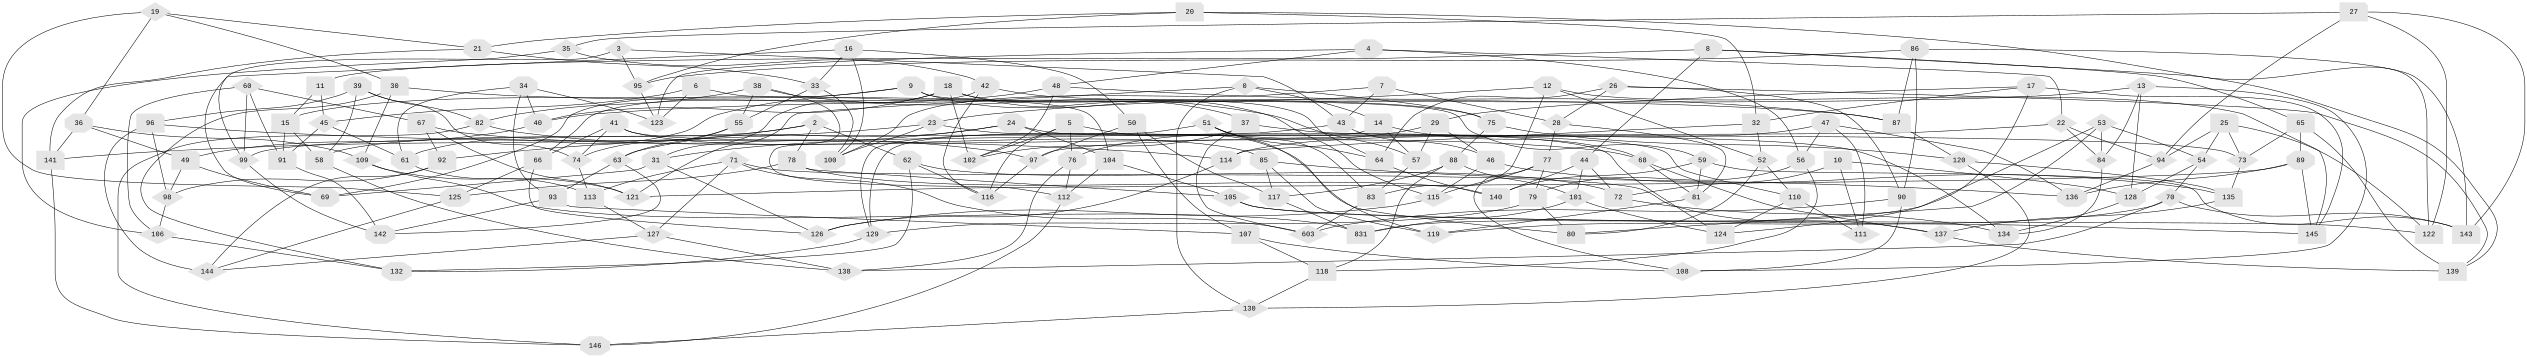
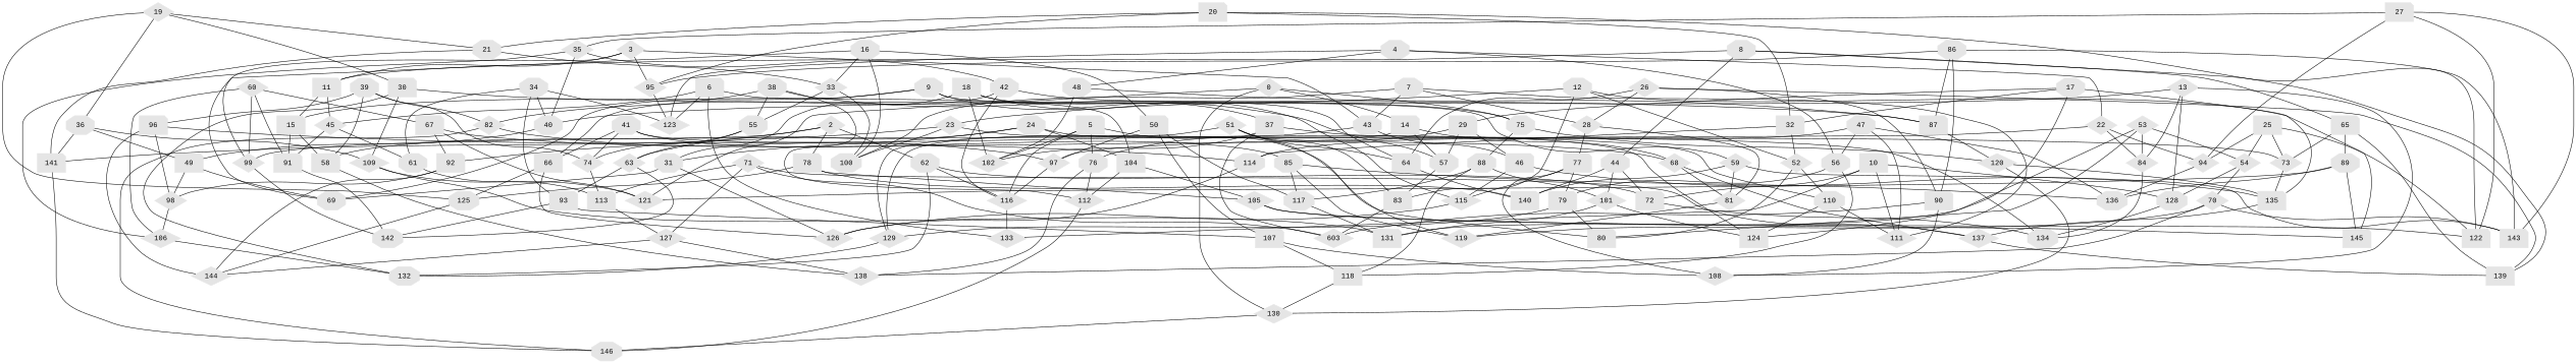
  graph {
    fontname="Liberation Mono"
    node [color=gray90 fontname="Liberation Mono" shape=diamond style=filled]
    edge [fontname="Liberation Mono"]
    n1 [label=0]
    14 [shape=note]
    75 [shape=octagon]
    121
    130
    57 [shape=octagon]
    68
    129
    88 [shape=octagon]
    120
    146 [shape=octagon]
    58 [shape=note]
    2
    62 [shape=octagon]
    78 [shape=note]
    92 [shape=note]
    138
    116
    72 [shape=note]
    132 [shape=octagon]
    125 [shape=octagon]
    140 [shape=note]
    105
    98
    144
    11 [shape=note]
    3
    43 [shape=octagon]
    95
    99
    45
    15 [shape=note]
    46 [shape=note]
    123
    142 [shape=octagon]
    4 [shape=octagon]
    22
    48 [shape=octagon]
    56 [shape=octagon]
    84
    94
    97
    102
    87 [shape=note]
    61 [shape=octagon]
    79 [shape=note]
    118 [shape=note]
    5 [shape=note]
    76 [shape=octagon]
    80 [shape=note]
    112
+   133
    6 [shape=note]
    104 [shape=note]
    91 [shape=note]
    7 [shape=octagon]
    28
    100 [shape=octagon]
    111
    77 [shape=note]
    81
    8 [shape=octagon]
    44 [shape=octagon]
    65 [shape=note]
    139 [shape=note]
    101
    73
    89 [shape=octagon]
    9 [shape=octagon]
    37 [shape=note]
    59
    69 [shape=octagon]
    n73 [label=603]
    143 [shape=note]
    10 [shape=note]
    128 [shape=octagon]
    134 [shape=octagon]
    12 [shape=octagon]
    23
    52
    83 [shape=note]
    145 [shape=note]
    141 [shape=note]
    110 [shape=octagon]
    13
    40 [shape=octagon]
    108
    49 [shape=note]
    137
    16 [shape=octagon]
    33
    50 [shape=note]
    55 [shape=octagon]
    107 [shape=note]
    117 [shape=octagon]
    17 [shape=octagon]
    29 [shape=note]
    32 [shape=note]
    124 [shape=note]
    114 [shape=octagon]
    18 [shape=note]
    31 [shape=octagon]
    64 [shape=note]
    115
    126
    21 [shape=octagon]
    19
    30 [shape=note]
    36 [shape=octagon]
    109
    20 [shape=note]
    122 [shape=note]
    136 [shape=octagon]
    24 [shape=octagon]
    63
    93 [shape=note]
    25 [shape=note]
    54
    70
    135 [shape=note]
    26
    90 [shape=note]
    27 [shape=note]
    35
    42 [shape=octagon]
    106
    119
-   131 [shape=note label=831]
+   131 [shape=note]
    74
    34 [shape=octagon]
    113 [shape=note]
    66 [shape=note]
    38 [shape=octagon]
    82
    39 [shape=octagon]
    96 [shape=note]
    41 [shape=octagon]
    85 [shape=octagon]
    47 [shape=octagon]
    51
    53
    60
    67 [shape=note]
    127
    71
    86 [shape=octagon]
    n1 -- 14
    n1 -- 75
    n1 -- 121
    n1 -- 130
    14 -- 57
    14 -- 68
    14 -- 129
    75 -- 88
    75 -- 120
    130 -- 146
    57 -- 83
    68 -- 81
    68 -- 137
    129 -- 132
    88 -- 118
    88 -- 101
    88 -- 117
    120 -- 130
    120 -- 135
    58 -- 138
    2 -- 58
    2 -- 62
    2 -- 78
    2 -- 92
    62 -- 116
    62 -- 72
    62 -- 132
    78 -- 125
    78 -- 140
    78 -- 105
    92 -- 98
    92 -- 144
+   116 -- 133
    72 -- 134
    125 -- 144
    105 -- 145
    105 -- 122
    98 -- 106
    11 -- 45
    11 -- 15
+   3 -- 11
    3 -- 43
    3 -- 95
    3 -- 99
    43 -- 99
    43 -- 46
    95 -- 123
    99 -- 142
    45 -- 61
    45 -- 91
    15 -- 58
    15 -- 91
    46 -- 115
    46 -- 135
    4 -- 123
    4 -- 22
    4 -- 48
    4 -- 56
    22 -- 84
    22 -- 94
    22 -- 97
    48 -- 102
    48 -- 87
-   48 -- 61
    56 -- 79
    56 -- 118
    84 -- 134
    94 -- 136
    97 -- 116
    87 -- 120
    61 -- 113
    79 -- 129
    79 -- 80
    118 -- 130
    5 -- 116
    5 -- 102
    5 -- 76
    5 -- 80
    76 -- 138
    76 -- 112
    112 -- 146
    6 -- 45
    6 -- 123
+   6 -- 133
    6 -- 104
    104 -- 105
    104 -- 112
    91 -- 142
    7 -- 43
    7 -- 28
    7 -- 100
+   7 -- 111
    28 -- 77
    28 -- 81
    77 -- 79
    77 -- 108
    77 -- 115
    81 -- 119
    8 -- 11
    8 -- 44
    8 -- 65
    8 -- 139
    44 -- 72
    44 -- 140
    44 -- 101
    65 -- 139
    65 -- 73
    65 -- 89
    101 -- 124
    101 -- 131
    73 -- 135
    89 -- 121
    89 -- 145
    89 -- 136
    9 -- 15
    9 -- 37
    9 -- 59
    9 -- 69
    37 -- 102
    37 -- 73
    37 -- n73
    59 -- 140
    59 -- 81
    59 -- 143
    10 -- 72
+   10 -- 133
    10 -- 111
    10 -- 128
    128 -- 134
    12 -- 23
    12 -- 52
    12 -- 83
    12 -- 145
    23 -- 100
    23 -- 134
    23 -- 141
    52 -- 80
    52 -- 110
    83 -- n73
    141 -- 146
    110 -- 111
    110 -- 124
    13 -- 84
    13 -- 128
    13 -- 40
    13 -- 108
    40 -- 49
    49 -- 98
    49 -- 69
    137 -- 139
    16 -- 100
    16 -- 69
    16 -- 33
    16 -- 50
    33 -- 100
    33 -- 55
    50 -- 97
    50 -- 107
    50 -- 117
    55 -- 63
    55 -- 74
    107 -- 118
    107 -- 108
    117 -- 131
-   17 -- 145
+   17 -- 135
    17 -- 29
    17 -- 32
    17 -- 124
    29 -- 57
    29 -- 46
    29 -- 76
    32 -- 52
    32 -- 114
    114 -- 126
    18 -- 102
    18 -- 31
    18 -- 64
    18 -- 115
    31 -- 69
    31 -- 126
    64 -- 140
    115 -- 126
    21 -- 141
    21 -- 33
    19 -- 125
    19 -- 21
    19 -- 30
    19 -- 36
    30 -- 132
    30 -- 87
    30 -- 109
    36 -- 141
    36 -- 49
    36 -- 109
    109 -- 121
    109 -- 131
    20 -- 95
    20 -- 32
    20 -- 21
    20 -- 122
    24 -- 104
    24 -- 110
    24 -- 31
    24 -- 63
    63 -- 142
    63 -- 93
    93 -- 142
    93 -- 107
    25 -- 94
    25 -- 73
    25 -- 122
    25 -- 54
    54 -- 128
    54 -- 70
    70 -- 138
    70 -- 143
    70 -- 119
    135 -- 137
    26 -- 28
    26 -- 139
    26 -- 64
    26 -- 90
    90 -- n73
    90 -- 108
    27 -- 94
    27 -- 143
    27 -- 122
    27 -- 35
-   18 -- 40
+   35 -- 40
    35 -- 42
    35 -- 106
    42 -- 75
    42 -- 116
    42 -- 66
    106 -- 132
    74 -- 113
    34 -- 123
    34 -- 61
    34 -- 40
    34 -- 93
    113 -- 127
    66 -- 125
    66 -- 126
    38 -- 57
    38 -- 112
    38 -- 55
    38 -- 82
    82 -- 146
    82 -- 97
    39 -- 58
    39 -- 74
    39 -- 82
    39 -- 96
    96 -- 98
    96 -- 144
    96 -- 114
    41 -- 124
    41 -- 74
    41 -- 66
    41 -- 85
    85 -- 117
    85 -- 136
    85 -- 119
    47 -- 56
    47 -- 111
    47 -- 114
    47 -- 136
    51 -- 129
    51 -- 83
    51 -- 64
    51 -- 119
    53 -- 84
    53 -- 80
    53 -- 54
    53 -- 131
    60 -- 99
    60 -- 91
    60 -- 106
    60 -- 67
    67 -- 121
    67 -- 68
    67 -- 92
    127 -- 138
    127 -- 144
    71 -- n73
    71 -- 137
    71 -- 113
    71 -- 127
    86 -- 95
    86 -- 87
    86 -- 143
    86 -- 90
  }
